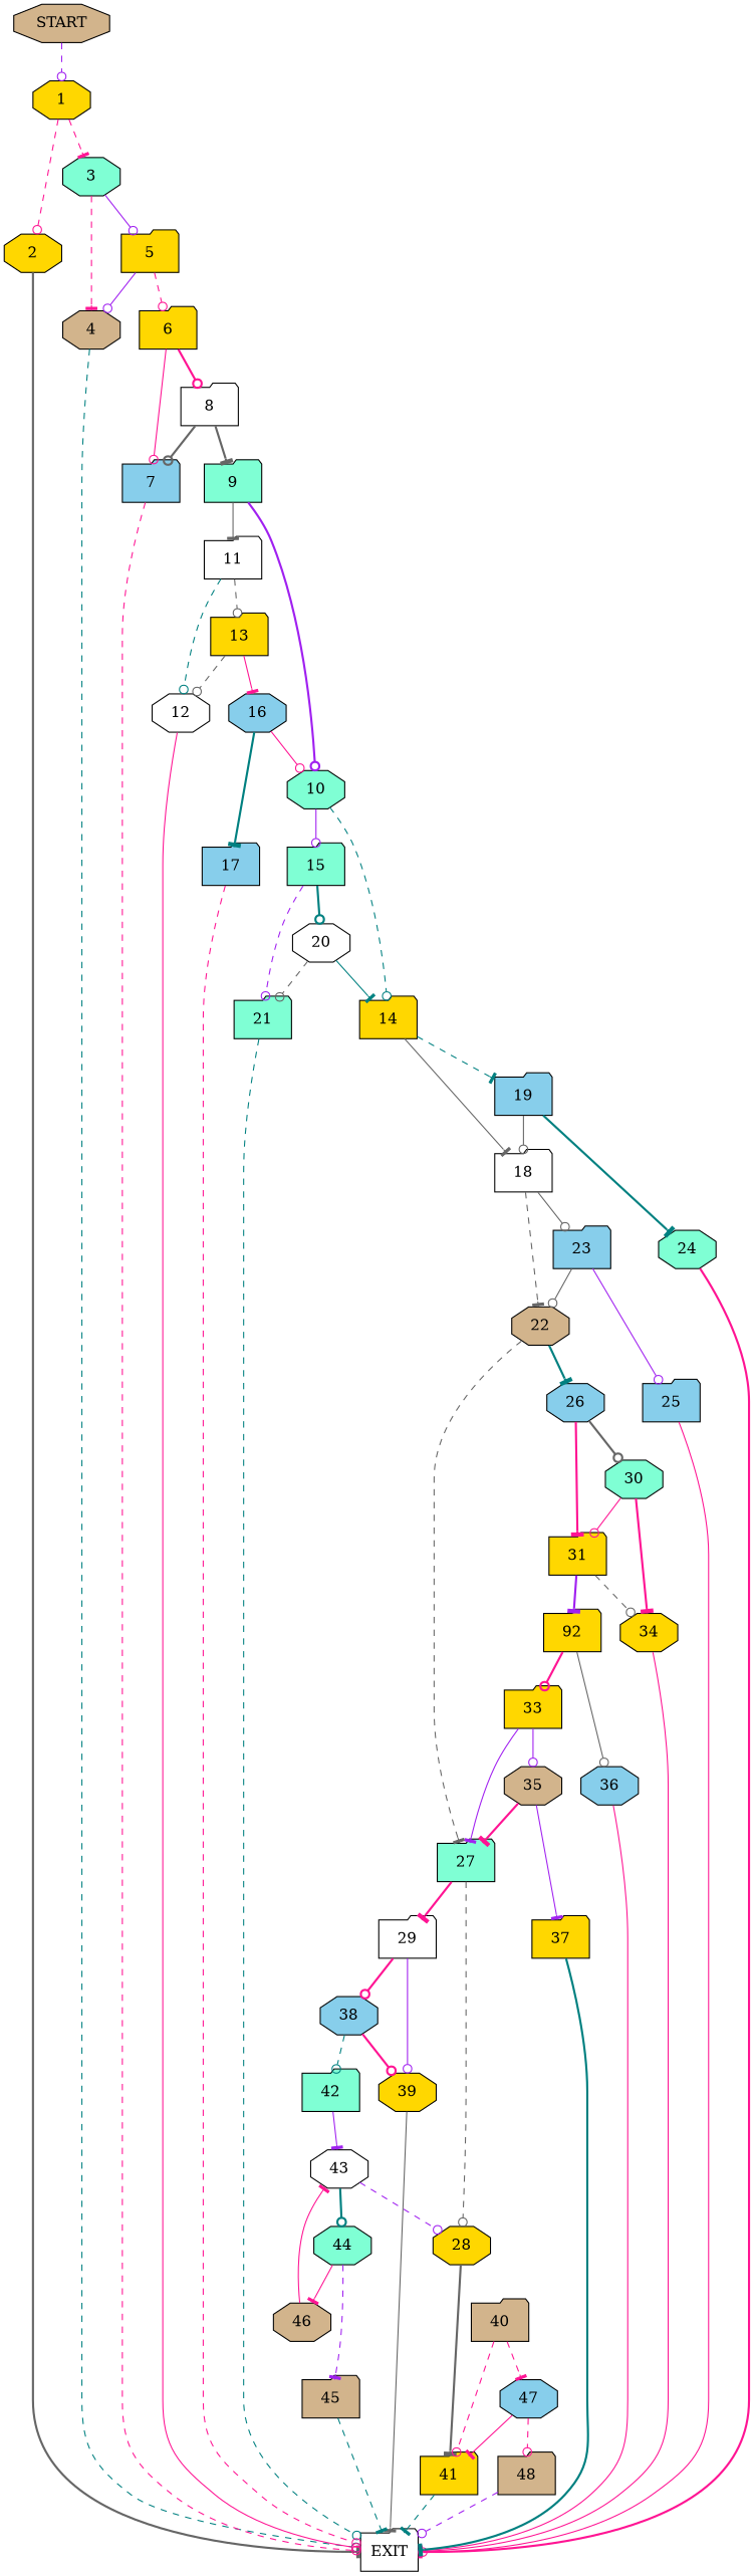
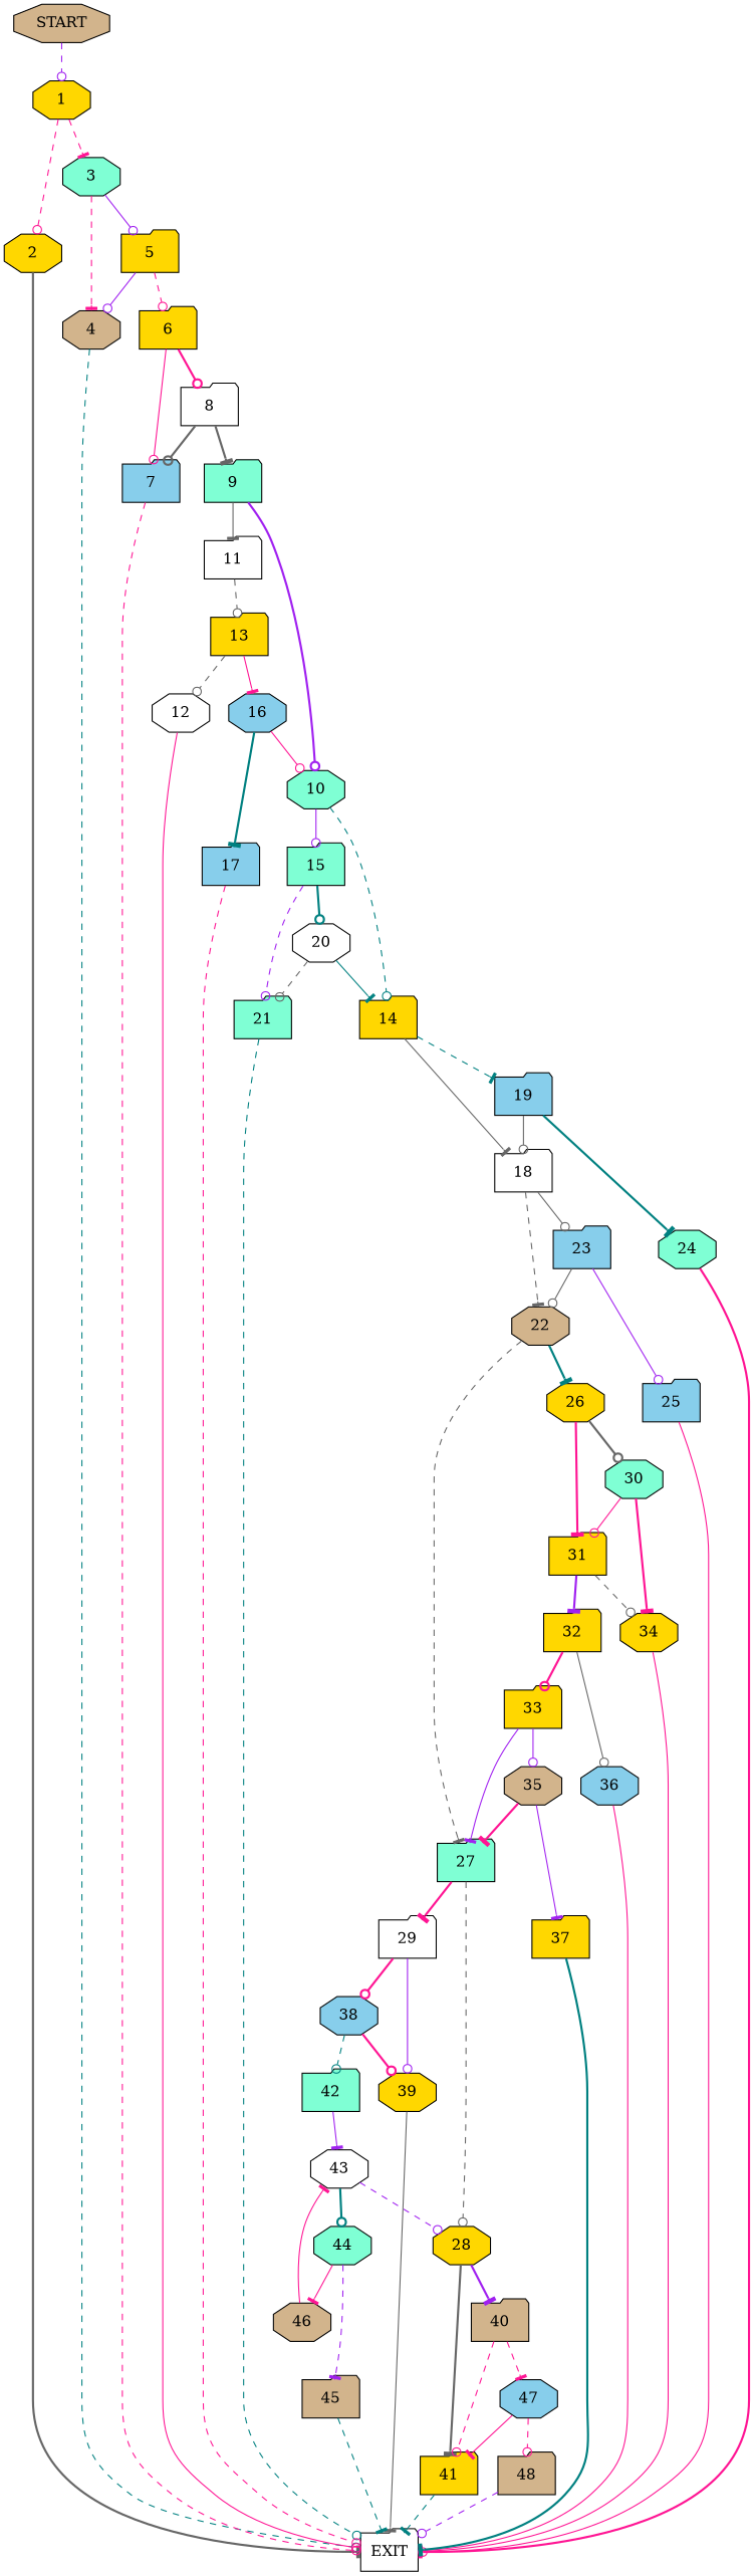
  digraph {
    node [fillcolor=gold shape=folder style=filled]
    edge [arrowhead=odot color=deeppink style=dashed]
    n1 [fillcolor=tan label=START shape=octagon]
    1 [shape=octagon]
    2 [shape=octagon]
    3 [fillcolor=aquamarine shape=octagon]
    n5 [fillcolor=white label=EXIT]
    4 [fillcolor=tan shape=octagon]
    5
    6
    7 [fillcolor=skyblue]
    8 [fillcolor=white]
    9 [fillcolor=aquamarine]
    10 [fillcolor=aquamarine shape=octagon]
    11 [fillcolor=white]
    14
    15 [fillcolor=aquamarine]
    12 [fillcolor=white shape=octagon]
    13
    18 [fillcolor=white]
    19 [fillcolor=skyblue]
    20 [fillcolor=white shape=octagon]
    21 [fillcolor=aquamarine]
    16 [fillcolor=skyblue shape=octagon]
    17 [fillcolor=skyblue]
    22 [fillcolor=tan shape=octagon]
    23 [fillcolor=skyblue]
    24 [fillcolor=aquamarine shape=octagon]
-   26 [fillcolor=skyblue shape=octagon]
+   26 [shape=octagon]
    27 [fillcolor=aquamarine]
    25 [fillcolor=skyblue]
    30 [fillcolor=aquamarine shape=octagon]
    31
    28 [shape=octagon]
    29 [fillcolor=white]
    34 [shape=octagon]
-   32 [label=92]
+   32
    40 [fillcolor=tan]
    41
    38 [fillcolor=skyblue shape=octagon]
    39 [shape=octagon]
    47 [fillcolor=skyblue shape=octagon]
    42 [fillcolor=aquamarine]
    33
    36 [fillcolor=skyblue shape=octagon]
    35 [fillcolor=tan shape=octagon]
    37
    43 [fillcolor=white shape=octagon]
    48 [fillcolor=tan]
    44 [fillcolor=aquamarine shape=octagon]
    45 [fillcolor=tan]
    46 [fillcolor=tan shape=octagon]
    n1 -> 1 [color=purple]
    1 -> 2
    1 -> 3 [arrowhead=tee]
    2 -> n5 [arrowhead=tee color=gray40 style=bold]
    3 -> 4 [arrowhead=tee]
    3 -> 5 [color=purple style=solid]
    4 -> n5 [color=teal]
    5 -> 4 [color=purple style=solid]
    5 -> 6
    6 -> 7 [style=solid]
    6 -> 8 [style=bold]
    7 -> n5
    8 -> 7 [color=gray40 style=bold]
    8 -> 9 [arrowhead=tee color=gray40 style=bold]
    9 -> 10 [color=purple style=bold]
    9 -> 11 [arrowhead=tee color=gray40 style=solid]
    10 -> 14 [color=teal]
    10 -> 15 [color=purple style=solid]
-   11 -> 12 [color=teal]
    11 -> 13 [color=gray40]
    14 -> 18 [arrowhead=tee color=gray40 style=solid]
    14 -> 19 [arrowhead=tee color=teal]
    15 -> 20 [color=teal style=bold]
    15 -> 21 [color=purple]
    12 -> n5 [style=solid]
    13 -> 12 [color=gray40]
    13 -> 16 [arrowhead=tee style=solid]
    18 -> 22 [arrowhead=tee color=gray40]
    18 -> 23 [color=gray40 style=solid]
    19 -> 18 [color=gray40 style=solid]
    19 -> 24 [arrowhead=tee color=teal style=bold]
    20 -> 14 [arrowhead=tee color=teal style=solid]
    20 -> 21 [color=gray40]
    21 -> n5 [color=teal]
    16 -> 10 [style=solid]
    16 -> 17 [arrowhead=tee color=teal style=bold]
    17 -> n5
    22 -> 26 [arrowhead=tee color=teal style=bold]
    22 -> 27 [arrowhead=tee color=gray40]
    23 -> 22 [color=gray40 style=solid]
    23 -> 25 [color=purple style=solid]
    24 -> n5 [arrowhead=tee style=bold]
    26 -> 30 [color=gray40 style=bold]
    26 -> 31 [arrowhead=tee style=bold]
    27 -> 28 [color=gray40]
    27 -> 29 [arrowhead=tee style=bold]
    25 -> n5 [style=solid]
    30 -> 31 [style=solid]
    30 -> 34 [arrowhead=tee style=bold]
    31 -> 34 [color=gray40]
    31 -> 32 [arrowhead=tee color=purple style=bold]
+   28 -> 40 [arrowhead=tee color=purple style=bold]
    28 -> 41 [arrowhead=tee color=gray40 style=bold]
    29 -> 38 [style=bold]
    29 -> 39 [color=purple style=solid]
    34 -> n5 [arrowhead=tee style=solid]
    32 -> 33 [style=bold]
    32 -> 36 [color=gray40 style=solid]
    40 -> 41
    40 -> 47 [arrowhead=tee]
    41 -> n5 [arrowhead=tee color=teal]
    38 -> 39 [style=bold]
    38 -> 42 [color=teal]
    39 -> n5 [arrowhead=tee color=gray40 style=solid]
    47 -> 41 [arrowhead=tee style=solid]
    47 -> 48
    42 -> 43 [arrowhead=tee color=purple style=solid]
    33 -> 27 [arrowhead=tee color=purple style=solid]
    33 -> 35 [color=purple style=solid]
    36 -> n5 [arrowhead=tee style=solid]
    35 -> 27 [arrowhead=tee style=bold]
    35 -> 37 [arrowhead=tee color=purple style=solid]
    37 -> n5 [arrowhead=tee color=teal style=bold]
    43 -> 28 [color=purple]
    43 -> 44 [color=teal style=bold]
    48 -> n5 [color=purple]
    44 -> 45 [arrowhead=tee color=purple]
    44 -> 46 [arrowhead=tee style=solid]
    45 -> n5 [arrowhead=tee color=teal]
    46 -> 43 [arrowhead=tee style=solid]
  }
